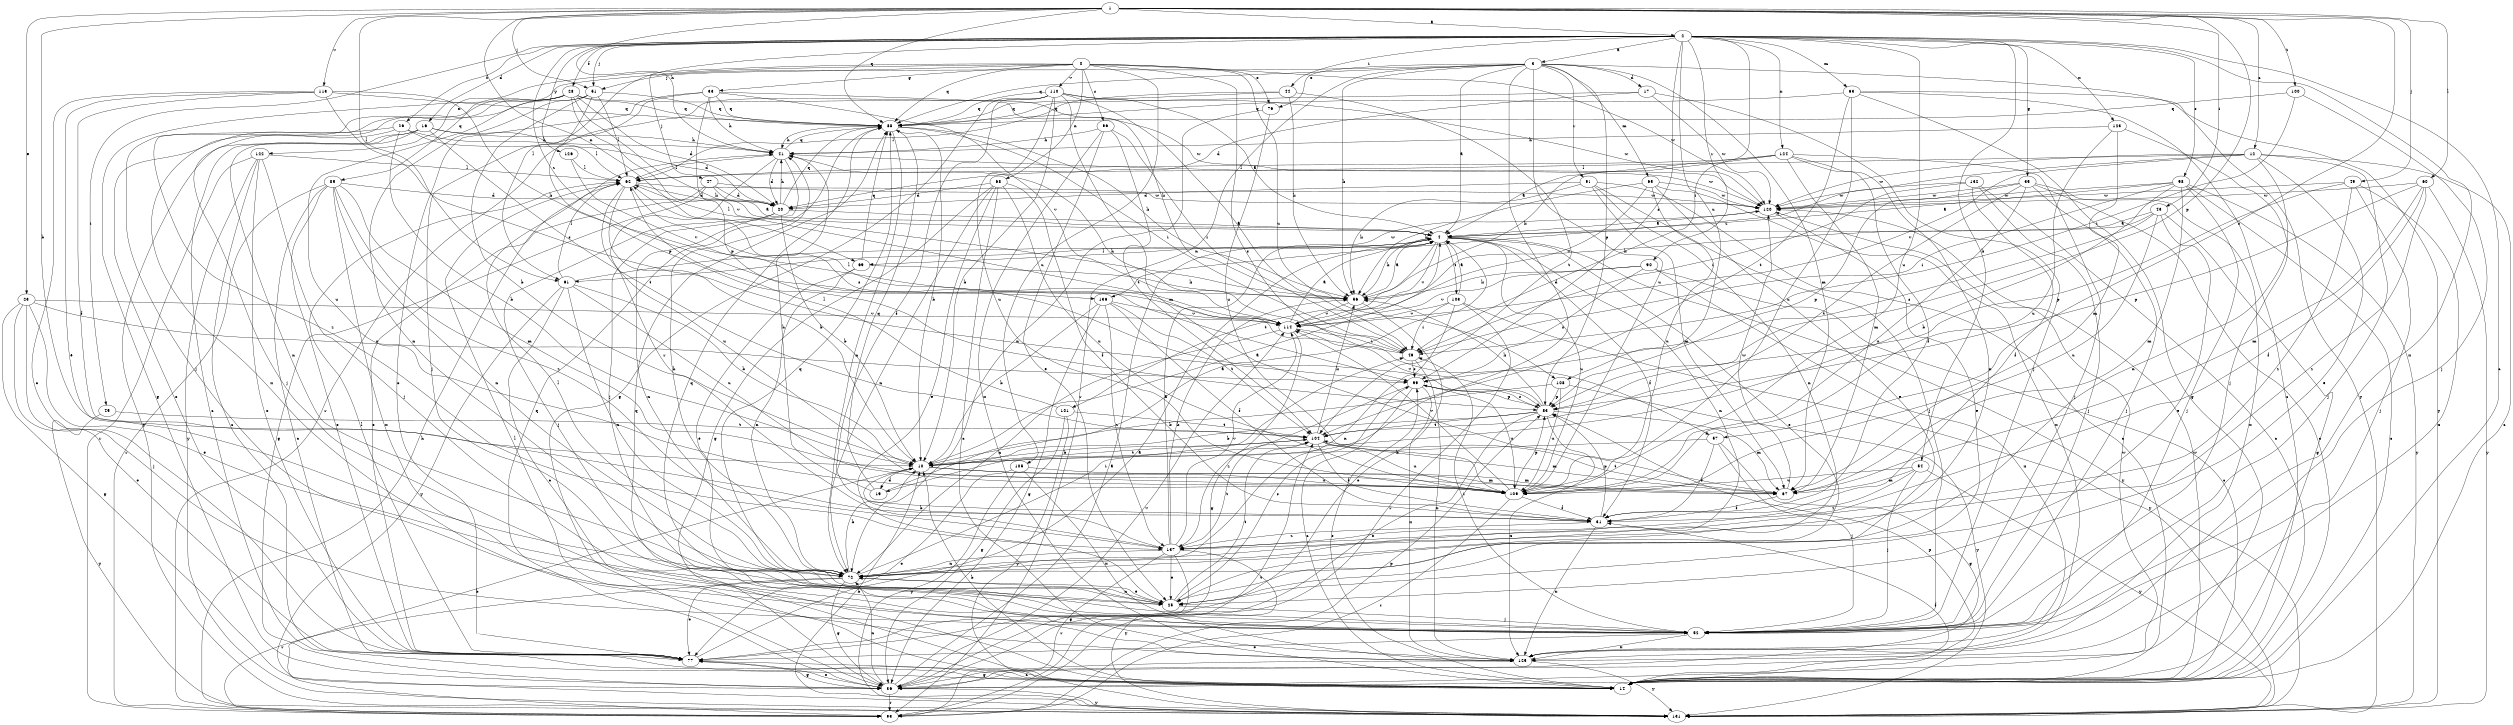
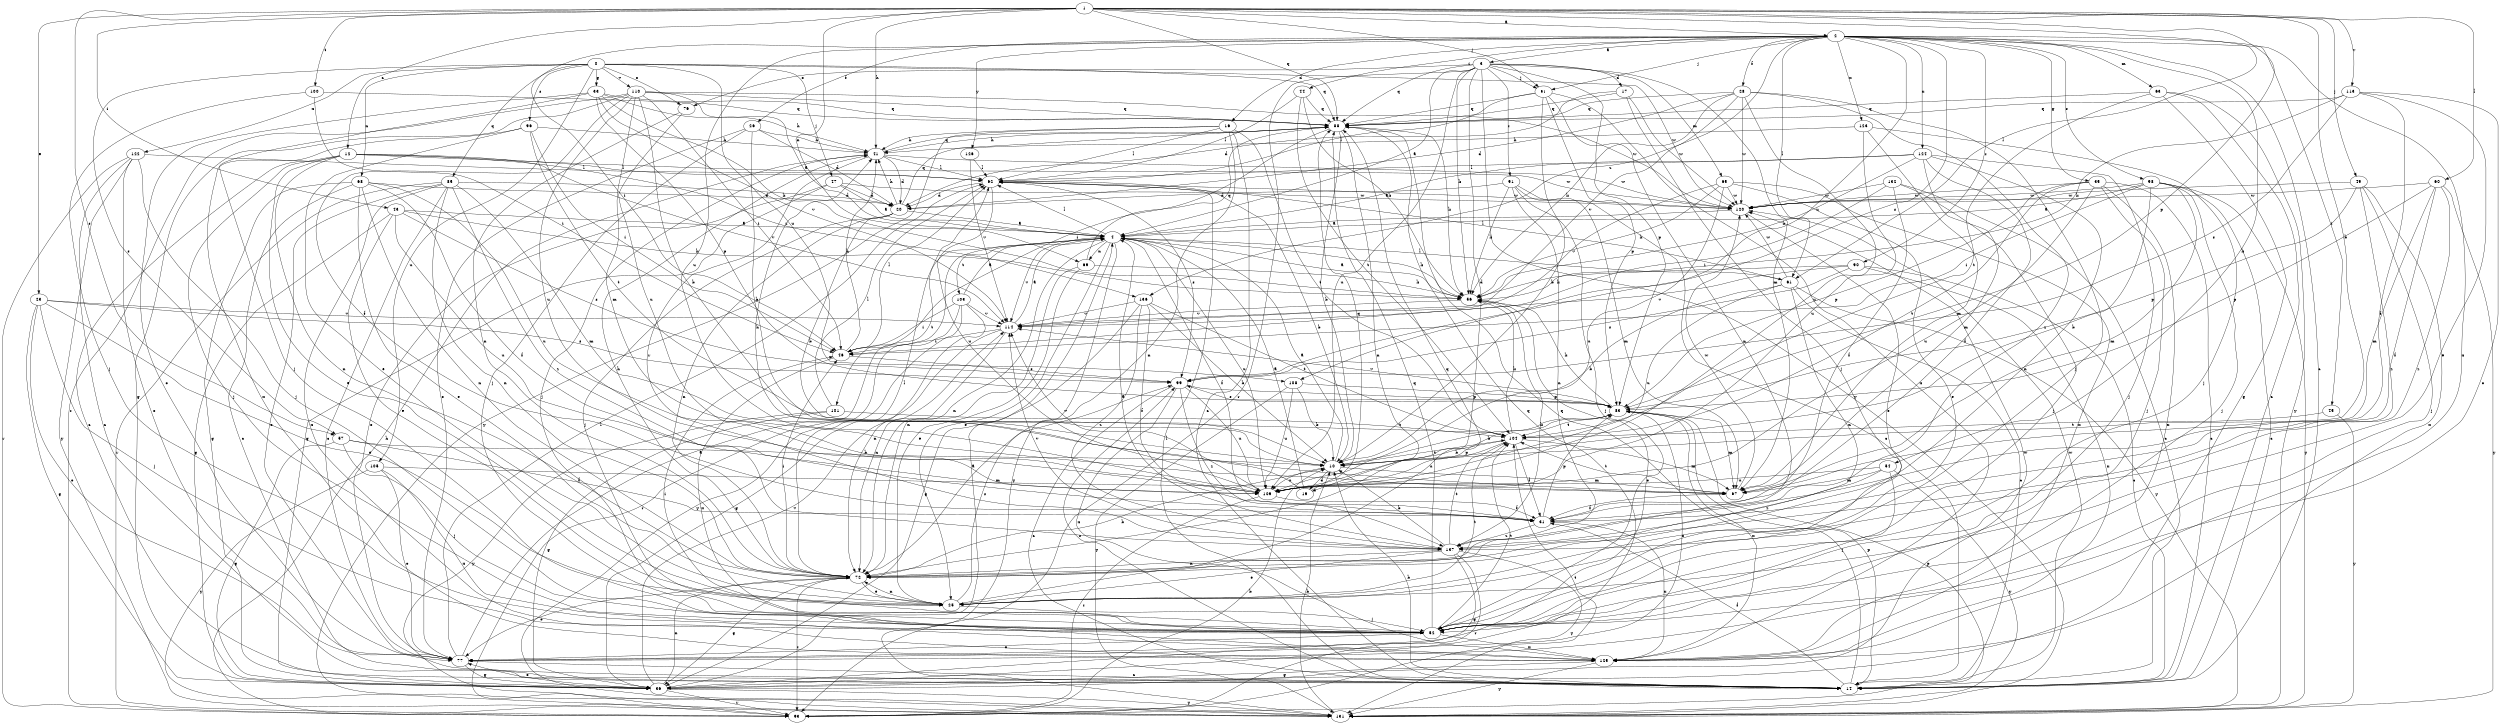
  strict digraph {
    0
    33
    47
    68
    76
    85
    88
    96
    n9 [label=57]
    105
    108
    110
    120
    122
    41
    83
    56
    114
    52
    77
    4
    20
    36
    14
    109
    25
    31
    72
    125
    67
    93
    137
    10
    46
    104
    131
    62
    1
    2
    12
    23
    43
    49
    51
    60
    61
    69
    100
    113
    3
    16
    26
    28
    35
    44
    45
    54
    63
    90
    98
    99
    123
    124
    126
    136
    19
    132
    17
    65
    91
    101
    103
    0 -> 33 [label=g]
    0 -> 47 [label=j]
    0 -> 68 [label=n]
    0 -> 76 [label=o]
    0 -> 85 [label=q]
    0 -> 88 [label=q]
    0 -> 96 [label=s]
    0 -> n9 [label=s]
    0 -> 105 [label=u]
    0 -> 108 [label=u]
    0 -> 110 [label=v]
    0 -> 120 [label=w]
    0 -> 122 [label=x]
    33 -> 88 [label=q]
    33 -> 41 [label=h]
    33 -> 83 [label=p]
    33 -> 56 [label=k]
    33 -> 114 [label=v]
    33 -> 52 [label=j]
    33 -> 77 [label=o]
    47 -> 120 [label=w]
    47 -> 77 [label=o]
    47 -> 4 [label=a]
    47 -> 20 [label=d]
    47 -> 36 [label=g]
    68 -> 20 [label=d]
    68 -> 36 [label=g]
    68 -> 14 [label=c]
    68 -> 109 [label=u]
    68 -> 25 [label=e]
    68 -> 31 [label=f]
    68 -> 72 [label=n]
    76 -> 109 [label=u]
    76 -> 72 [label=n]
    85 -> 77 [label=o]
    85 -> 20 [label=d]
    85 -> 14 [label=c]
    85 -> 72 [label=n]
    85 -> 125 [label=x]
    85 -> 67 [label=m]
    85 -> 93 [label=r]
    85 -> 137 [label=z]
    88 -> 41 [label=h]
    88 -> 56 [label=k]
    88 -> 72 [label=n]
    88 -> 10 [label=b]
    88 -> 46 [label=i]
    96 -> 41 [label=h]
    96 -> 25 [label=e]
    96 -> 125 [label=x]
    96 -> 46 [label=i]
    96 -> 104 [label=t]
    n9 -> 52 [label=j]
    n9 -> 36 [label=g]
    n9 -> 31 [label=f]
    n9 -> 10 [label=b]
    105 -> 77 [label=o]
    105 -> 125 [label=x]
    105 -> 67 [label=m]
    105 -> 131 [label=y]
    108 -> 83 [label=p]
    108 -> 109 [label=u]
    108 -> 10 [label=b]
    108 -> 131 [label=y]
    110 -> 88 [label=q]
    110 -> 120 [label=w]
    110 -> 4 [label=a]
    110 -> 36 [label=g]
    110 -> 109 [label=u]
    110 -> 31 [label=f]
    110 -> 67 [label=m]
    110 -> 93 [label=r]
    110 -> 10 [label=b]
    110 -> 46 [label=i]
    120 -> 4 [label=a]
    120 -> 25 [label=e]
    122 -> 52 [label=j]
    122 -> 77 [label=o]
    122 -> 14 [label=c]
    122 -> 93 [label=r]
    122 -> 131 [label=y]
    122 -> 62 [label=l]
    41 -> 88 [label=q]
    41 -> 120 [label=w]
    41 -> 52 [label=j]
    41 -> 20 [label=d]
    41 -> 137 [label=r]
    41 -> 62 [label=l]
    83 -> 56 [label=k]
    83 -> 114 [label=v]
    83 -> 77 [label=o]
    83 -> 125 [label=x]
    83 -> 67 [label=m]
    83 -> 10 [label=b]
    83 -> 104 [label=t]
    83 -> 99 [label=s]
    56 -> 114 [label=v]
    56 -> 77 [label=o]
    56 -> 4 [label=a]
    114 -> 4 [label=a]
    114 -> 36 [label=g]
    114 -> 72 [label=n]
    114 -> 46 [label=i]
    52 -> 88 [label=q]
    52 -> 77 [label=o]
    52 -> 125 [label=x]
    52 -> 46 [label=i]
+   52 -> 104 [label=t]
    77 -> 4 [label=a]
    77 -> 36 [label=g]
    77 -> 14 [label=c]
    77 -> 62 [label=l]
    4 -> 56 [label=k]
    4 -> 114 [label=v]
    4 -> 109 [label=u]
    4 -> 25 [label=e]
    4 -> 31 [label=f]
    4 -> 72 [label=n]
    4 -> 131 [label=y]
    4 -> 62 [label=l]
    4 -> 61 [label=l]
    4 -> 69 [label=n]
    4 -> 101 [label=t]
    4 -> 103 [label=t]
    20 -> 88 [label=q]
    20 -> 41 [label=h]
    20 -> 52 [label=j]
    20 -> 4 [label=a]
    20 -> 72 [label=n]
    20 -> 10 [label=b]
    36 -> 88 [label=q]
    36 -> 120 [label=w]
    36 -> 114 [label=v]
    36 -> 77 [label=o]
    36 -> 4 [label=a]
    36 -> 72 [label=n]
    36 -> 93 [label=r]
    36 -> 131 [label=y]
    14 -> 88 [label=q]
    14 -> 120 [label=w]
    14 -> 83 [label=p]
    14 -> 31 [label=f]
    14 -> 10 [label=b]
    14 -> 62 [label=l]
    14 -> 99 [label=s]
    109 -> 83 [label=p]
    109 -> 114 [label=v]
    109 -> 31 [label=f]
    109 -> 93 [label=r]
    25 -> 88 [label=q]
    25 -> 52 [label=j]
    25 -> 72 [label=n]
    25 -> 104 [label=t]
    25 -> 99 [label=s]
    31 -> 83 [label=p]
    31 -> 125 [label=x]
    31 -> 137 [label=z]
    72 -> 41 [label=h]
    72 -> 77 [label=o]
    72 -> 36 [label=g]
    72 -> 25 [label=e]
    72 -> 93 [label=r]
    72 -> 10 [label=b]
    72 -> 46 [label=i]
    72 -> 62 [label=l]
    125 -> 36 [label=g]
    125 -> 131 [label=y]
    67 -> 120 [label=w]
    67 -> 31 [label=f]
    67 -> 104 [label=t]
    93 -> 41 [label=h]
    93 -> 83 [label=p]
    93 -> 10 [label=b]
    93 -> 104 [label=t]
    137 -> 56 [label=k]
    137 -> 114 [label=v]
    137 -> 4 [label=a]
    137 -> 36 [label=g]
    137 -> 25 [label=e]
    137 -> 72 [label=n]
    137 -> 93 [label=r]
    137 -> 10 [label=b]
    137 -> 104 [label=t]
    137 -> 131 [label=y]
    10 -> 4 [label=a]
    10 -> 109 [label=u]
    10 -> 67 [label=m]
    10 -> 104 [label=t]
    10 -> 19 [label=d]
    46 -> 41 [label=h]
    46 -> 125 [label=x]
    46 -> 62 [label=l]
    46 -> 99 [label=s]
    104 -> 56 [label=k]
    104 -> 109 [label=u]
    104 -> 31 [label=f]
    104 -> 67 [label=m]
    104 -> 10 [label=b]
    131 -> 10 [label=b]
    62 -> 120 [label=w]
    62 -> 20 [label=d]
    62 -> 109 [label=u]
    62 -> 10 [label=b]
    62 -> 99 [label=s]
    1 -> 88 [label=q]
    1 -> n9 [label=s]
    1 -> 41 [label=h]
    1 -> 83 [label=p]
    1 -> 10 [label=b]
    1 -> 2 [label=a]
    1 -> 12 [label=c]
    1 -> 23 [label=e]
    1 -> 43 [label=i]
    1 -> 49 [label=j]
    1 -> 51 [label=j]
    1 -> 60 [label=l]
    1 -> 61 [label=l]
    1 -> 69 [label=n]
    1 -> 100 [label=t]
    1 -> 113 [label=v]
    2 -> 108 [label=u]
    2 -> 14 [label=c]
    2 -> 109 [label=u]
    2 -> 125 [label=x]
    2 -> 46 [label=i]
    2 -> 51 [label=j]
    2 -> 61 [label=l]
    2 -> 3 [label=a]
    2 -> 16 [label=d]
    2 -> 26 [label=f]
    2 -> 28 [label=f]
    2 -> 35 [label=g]
    2 -> 44 [label=i]
    2 -> 45 [label=i]
    2 -> 54 [label=k]
    2 -> 63 [label=m]
    2 -> 90 [label=r]
    2 -> 98 [label=s]
    2 -> 99 [label=s]
    2 -> 123 [label=x]
    2 -> 124 [label=x]
    2 -> 126 [label=y]
    2 -> 136 [label=z]
    12 -> 120 [label=w]
    12 -> 114 [label=v]
    12 -> 52 [label=j]
    12 -> 14 [label=c]
    12 -> 25 [label=e]
    12 -> 72 [label=n]
    12 -> 62 [label=l]
    12 -> 136 [label=z]
    23 -> 114 [label=v]
    23 -> 52 [label=j]
    23 -> 77 [label=o]
    23 -> 36 [label=g]
    23 -> 25 [label=e]
    23 -> 99 [label=s]
    43 -> 56 [label=k]
    43 -> 4 [label=a]
    43 -> 36 [label=g]
    43 -> 109 [label=u]
    43 -> 25 [label=e]
    43 -> 99 [label=s]
    49 -> 120 [label=w]
    49 -> 83 [label=p]
    49 -> 52 [label=j]
    49 -> 125 [label=x]
    49 -> 137 [label=z]
    51 -> 88 [label=q]
    51 -> 83 [label=p]
    51 -> 72 [label=n]
    51 -> 125 [label=x]
    51 -> 10 [label=b]
    51 -> 62 [label=l]
    60 -> 120 [label=w]
    60 -> 83 [label=p]
    60 -> 31 [label=f]
    60 -> 67 [label=m]
    60 -> 137 [label=z]
    60 -> 131 [label=y]
    61 -> 120 [label=w]
    61 -> 14 [label=c]
    61 -> 109 [label=u]
    61 -> 72 [label=n]
    61 -> 10 [label=b]
    61 -> 131 [label=y]
    61 -> 62 [label=l]
    69 -> 88 [label=q]
    69 -> 56 [label=k]
    69 -> 25 [label=e]
    69 -> 72 [label=n]
    100 -> 88 [label=q]
    100 -> 52 [label=j]
    100 -> 46 [label=i]
    113 -> 88 [label=q]
    113 -> 56 [label=k]
    113 -> 77 [label=o]
    113 -> 25 [label=e]
    113 -> 31 [label=f]
    113 -> 99 [label=s]
    3 -> 76 [label=o]
    3 -> 88 [label=q]
    3 -> 83 [label=p]
    3 -> 56 [label=k]
    3 -> 4 [label=a]
    3 -> 109 [label=u]
    3 -> 67 [label=m]
    3 -> 93 [label=r]
    3 -> 131 [label=y]
    3 -> 51 [label=j]
    3 -> 19 [label=d]
    3 -> 17 [label=d]
    3 -> 65 [label=m]
    3 -> 91 [label=r]
    16 -> 41 [label=h]
    16 -> 14 [label=c]
    16 -> 72 [label=n]
    16 -> 104 [label=t]
    16 -> 131 [label=y]
    16 -> 62 [label=l]
    26 -> 41 [label=h]
    26 -> 52 [label=j]
    26 -> 77 [label=o]
    26 -> 20 [label=d]
    26 -> 10 [label=b]
    28 -> 88 [label=q]
    28 -> 120 [label=w]
    28 -> 56 [label=k]
    28 -> 114 [label=v]
    28 -> 52 [label=j]
    28 -> 20 [label=d]
-   28 -> 36 [label=g]
    28 -> 109 [label=u]
    28 -> 137 [label=z]
    35 -> 120 [label=w]
    35 -> 83 [label=p]
    35 -> 52 [label=j]
    35 -> 14 [label=c]
    35 -> 109 [label=u]
    35 -> 125 [label=x]
    35 -> 104 [label=t]
    44 -> 88 [label=q]
    44 -> 56 [label=k]
    44 -> 104 [label=t]
    44 -> 62 [label=l]
    45 -> 104 [label=t]
    45 -> 131 [label=y]
    54 -> 52 [label=j]
    54 -> 109 [label=u]
    54 -> 67 [label=m]
    54 -> 137 [label=z]
    54 -> 131 [label=y]
    63 -> 88 [label=q]
    63 -> 36 [label=g]
    63 -> 14 [label=c]
-   63 -> 109 [label=u]
    63 -> 104 [label=t]
    63 -> 131 [label=y]
    90 -> 56 [label=k]
    90 -> 114 [label=v]
    90 -> 14 [label=c]
    90 -> 125 [label=x]
    90 -> 99 [label=s]
    98 -> 120 [label=w]
    98 -> 52 [label=j]
    98 -> 4 [label=a]
    98 -> 14 [label=c]
    98 -> 67 [label=m]
    98 -> 10 [label=b]
    98 -> 46 [label=i]
    98 -> 131 [label=y]
    99 -> 83 [label=p]
    99 -> 14 [label=c]
    99 -> 109 [label=u]
    99 -> 125 [label=x]
    99 -> 137 [label=z]
    123 -> 41 [label=h]
    123 -> 52 [label=j]
    123 -> 109 [label=u]
    123 -> 67 [label=m]
    124 -> 56 [label=k]
    124 -> 52 [label=j]
    124 -> 4 [label=a]
    124 -> 31 [label=f]
    124 -> 72 [label=n]
    124 -> 67 [label=m]
    124 -> 62 [label=l]
    126 -> 114 [label=v]
    126 -> 62 [label=l]
    136 -> 114 [label=v]
    136 -> 36 [label=g]
    136 -> 31 [label=f]
    136 -> 137 [label=z]
    136 -> 10 [label=b]
    136 -> 104 [label=t]
    19 -> 88 [label=q]
    19 -> 41 [label=h]
    19 -> 4 [label=a]
    132 -> 120 [label=w]
    132 -> 52 [label=j]
    132 -> 14 [label=c]
    132 -> 31 [label=f]
    132 -> 46 [label=i]
    17 -> 88 [label=q]
    17 -> 120 [label=w]
    17 -> 52 [label=j]
    17 -> 20 [label=d]
    65 -> 120 [label=w]
    65 -> 56 [label=k]
    65 -> 114 [label=v]
    65 -> 109 [label=u]
    65 -> 25 [label=e]
    65 -> 125 [label=x]
    91 -> 56 [label=k]
    91 -> 52 [label=j]
    91 -> 20 [label=d]
    91 -> 14 [label=c]
    91 -> 72 [label=n]
    91 -> 67 [label=m]
    101 -> 36 [label=g]
    101 -> 104 [label=t]
    101 -> 131 [label=y]
    101 -> 62 [label=l]
    103 -> 114 [label=v]
    103 -> 4 [label=a]
    103 -> 72 [label=n]
    103 -> 93 [label=r]
    103 -> 46 [label=i]
    103 -> 131 [label=y]
  }
